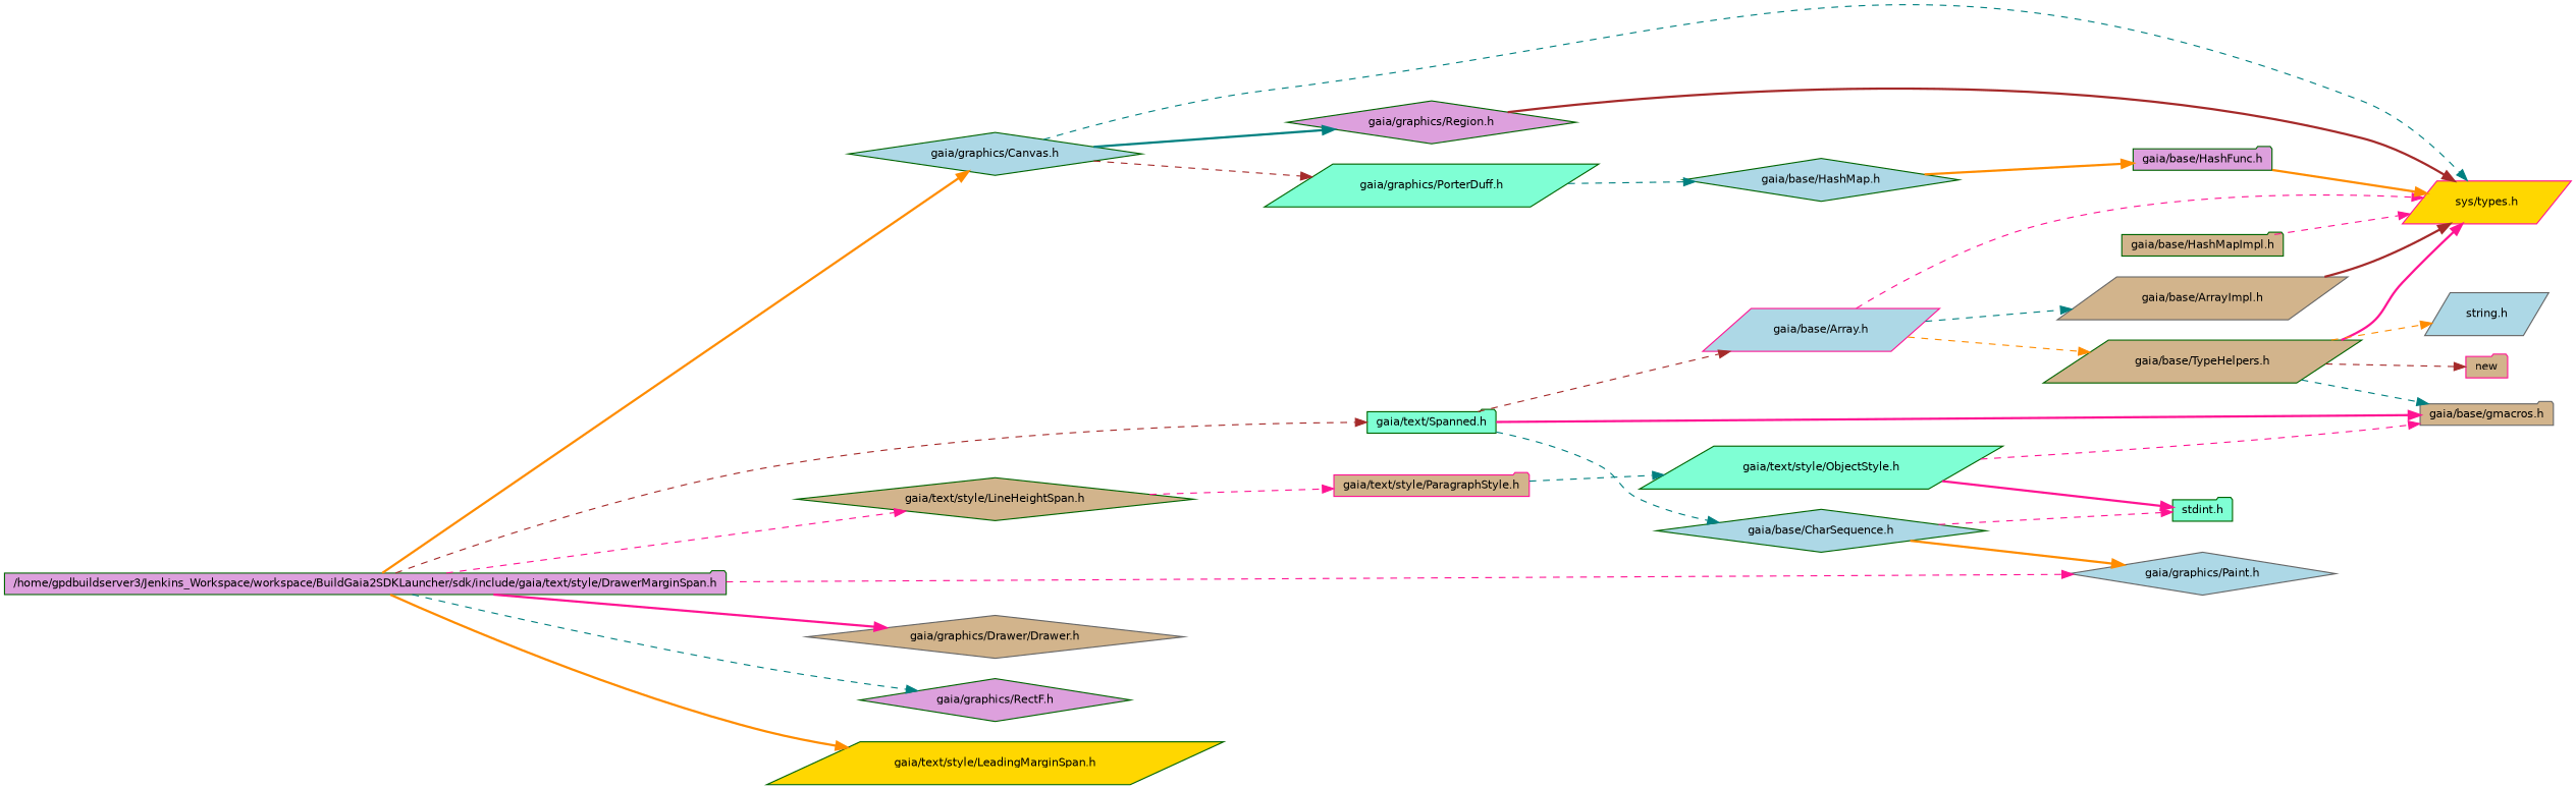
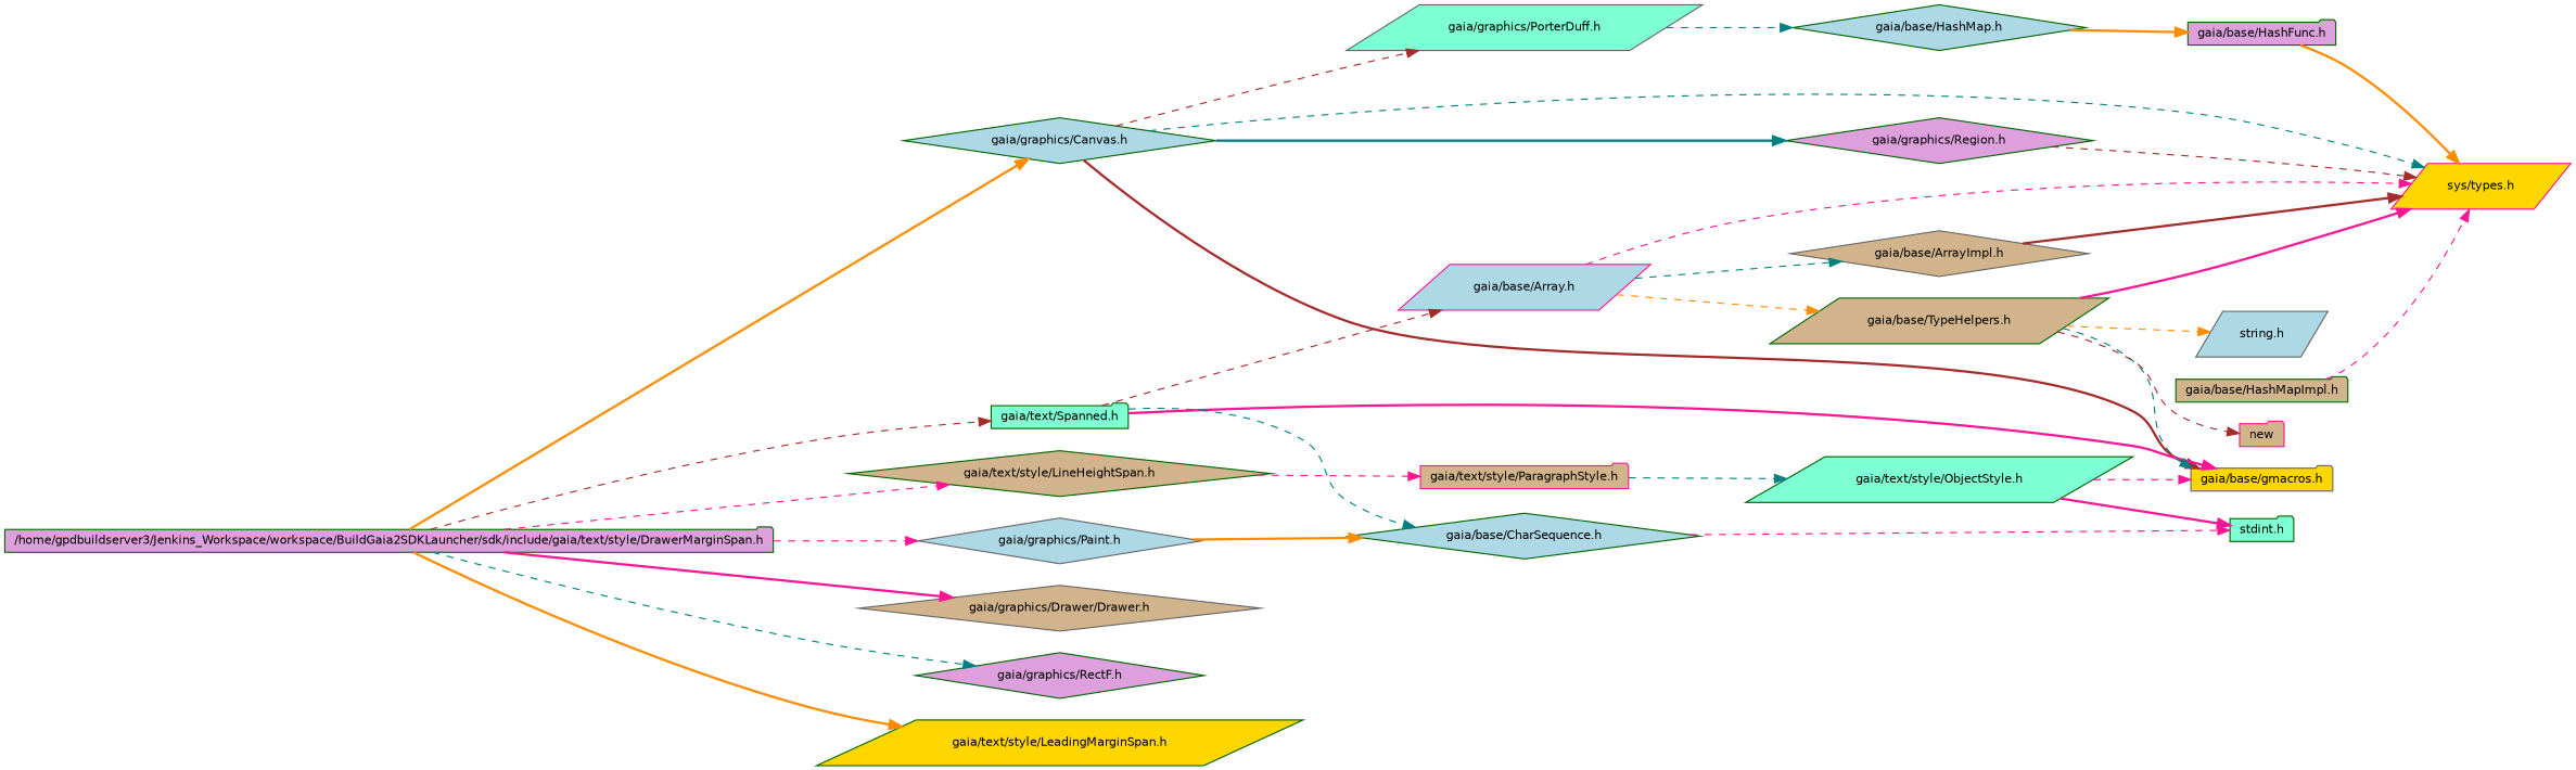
  digraph {
    rankdir=LR
    node [color=darkgreen fillcolor=tan fontname=Helvetica fontsize=10 shape=folder style=filled]
    edge [color=deeppink fontname=Helvetica fontsize=10 labelfontname=Helvetica labelfontsize=10 style=dashed]
    n1 [fillcolor=plum fontcolor=black height=0.2 label="/home/gpdbuildserver3/Jenkins_Workspace/workspace/BuildGaia2SDKLauncher/sdk/include/gaia/text/style/DrawerMarginSpan.h" width=0.4]
    n2 [fillcolor=lightblue height=0.2 label="gaia/graphics/Canvas.h" shape=diamond width=0.4]
    n3 [color=gray40 height=0.2 label="gaia/graphics/Drawer/Drawer.h" shape=diamond width=0.4]
    n4 [color=gray40 fillcolor=lightblue height=0.2 label="gaia/graphics/Paint.h" shape=diamond width=0.4]
    n5 [fillcolor=plum height=0.2 label="gaia/graphics/RectF.h" shape=diamond width=0.4]
    n6 [fillcolor=aquamarine height=0.2 label="gaia/text/Spanned.h" width=0.4]
    n7 [fillcolor=gold height=0.2 label="gaia/text/style/LeadingMarginSpan.h" shape=parallelogram width=0.4]
    n8 [height=0.2 label="gaia/text/style/LineHeightSpan.h" shape=diamond width=0.4]
    n9 [color=deeppink fillcolor=gold height=0.2 label="sys/types.h" shape=parallelogram width=0.4]
-   n10 [color=gray40 height=0.2 label="gaia/base/gmacros.h" width=0.4]
+   n10 [color=gray40 fillcolor=gold height=0.2 label="gaia/base/gmacros.h" width=0.4]
    n11 [fillcolor=plum height=0.2 label="gaia/graphics/Region.h" shape=diamond width=0.4]
-   n12 [fillcolor=aquamarine height=0.2 label="gaia/graphics/PorterDuff.h" shape=parallelogram width=0.4]
+   n12 [color=gray40 fillcolor=aquamarine height=0.2 label="gaia/graphics/PorterDuff.h" shape=parallelogram width=0.4]
    n13 [fillcolor=lightblue height=0.2 label="gaia/base/CharSequence.h" shape=diamond width=0.4]
    n14 [color=deeppink fillcolor=lightblue height=0.2 label="gaia/base/Array.h" shape=parallelogram width=0.4]
    n15 [color=deeppink height=0.2 label="gaia/text/style/ParagraphStyle.h" width=0.4]
    n16 [fillcolor=lightblue height=0.2 label="gaia/base/HashMap.h" shape=diamond width=0.4]
    n17 [fillcolor=plum height=0.2 label="gaia/base/HashFunc.h" width=0.4]
    n18 [height=0.2 label="gaia/base/HashMapImpl.h" width=0.4]
    n19 [fillcolor=aquamarine height=0.2 label="stdint.h" width=0.4]
-   n20 [color=gray40 height=0.2 label="gaia/base/ArrayImpl.h" shape=parallelogram width=0.4]
+   n20 [color=gray40 height=0.2 label="gaia/base/ArrayImpl.h" shape=diamond width=0.4]
    n21 [height=0.2 label="gaia/base/TypeHelpers.h" shape=parallelogram width=0.4]
    n22 [color=gray40 fillcolor=lightblue height=0.2 label="string.h" shape=parallelogram width=0.4]
    n23 [color=deeppink height=0.2 label=new width=0.4]
    n24 [fillcolor=aquamarine height=0.2 label="gaia/text/style/ObjectStyle.h" shape=parallelogram width=0.4]
    n1 -> n2 [color=darkorange style=bold]
    n1 -> n3 [style=bold]
    n1 -> n4
    n1 -> n5 [color=teal]
    n1 -> n6 [color=brown]
    n1 -> n7 [color=darkorange style=bold]
    n1 -> n8
    n2 -> n9 [color=teal]
+   n2 -> n10 [color=brown style=bold]
    n2 -> n11 [color=teal style=bold]
    n2 -> n12 [color=brown]
-   n13 -> n4 [color=darkorange style=bold]
+   n4 -> n13 [color=darkorange style=bold]
    n6 -> n10 [style=bold]
    n6 -> n13 [color=teal]
    n6 -> n14 [color=brown]
    n8 -> n15
-   n11 -> n9 [color=brown style=bold]
+   n11 -> n9 [color=brown]
    n12 -> n16 [color=teal]
    n13 -> n19
    n14 -> n9
    n14 -> n20 [color=teal]
    n14 -> n21 [color=darkorange]
    n15 -> n24 [color=teal]
    n16 -> n17 [color=darkorange style=bold]
    n17 -> n9 [color=darkorange style=bold]
    n18 -> n9
    n20 -> n9 [color=brown style=bold]
    n21 -> n9 [style=bold]
    n21 -> n10 [color=teal]
    n21 -> n22 [color=darkorange]
    n21 -> n23 [color=brown]
    n24 -> n10
    n24 -> n19 [style=bold]
  }
